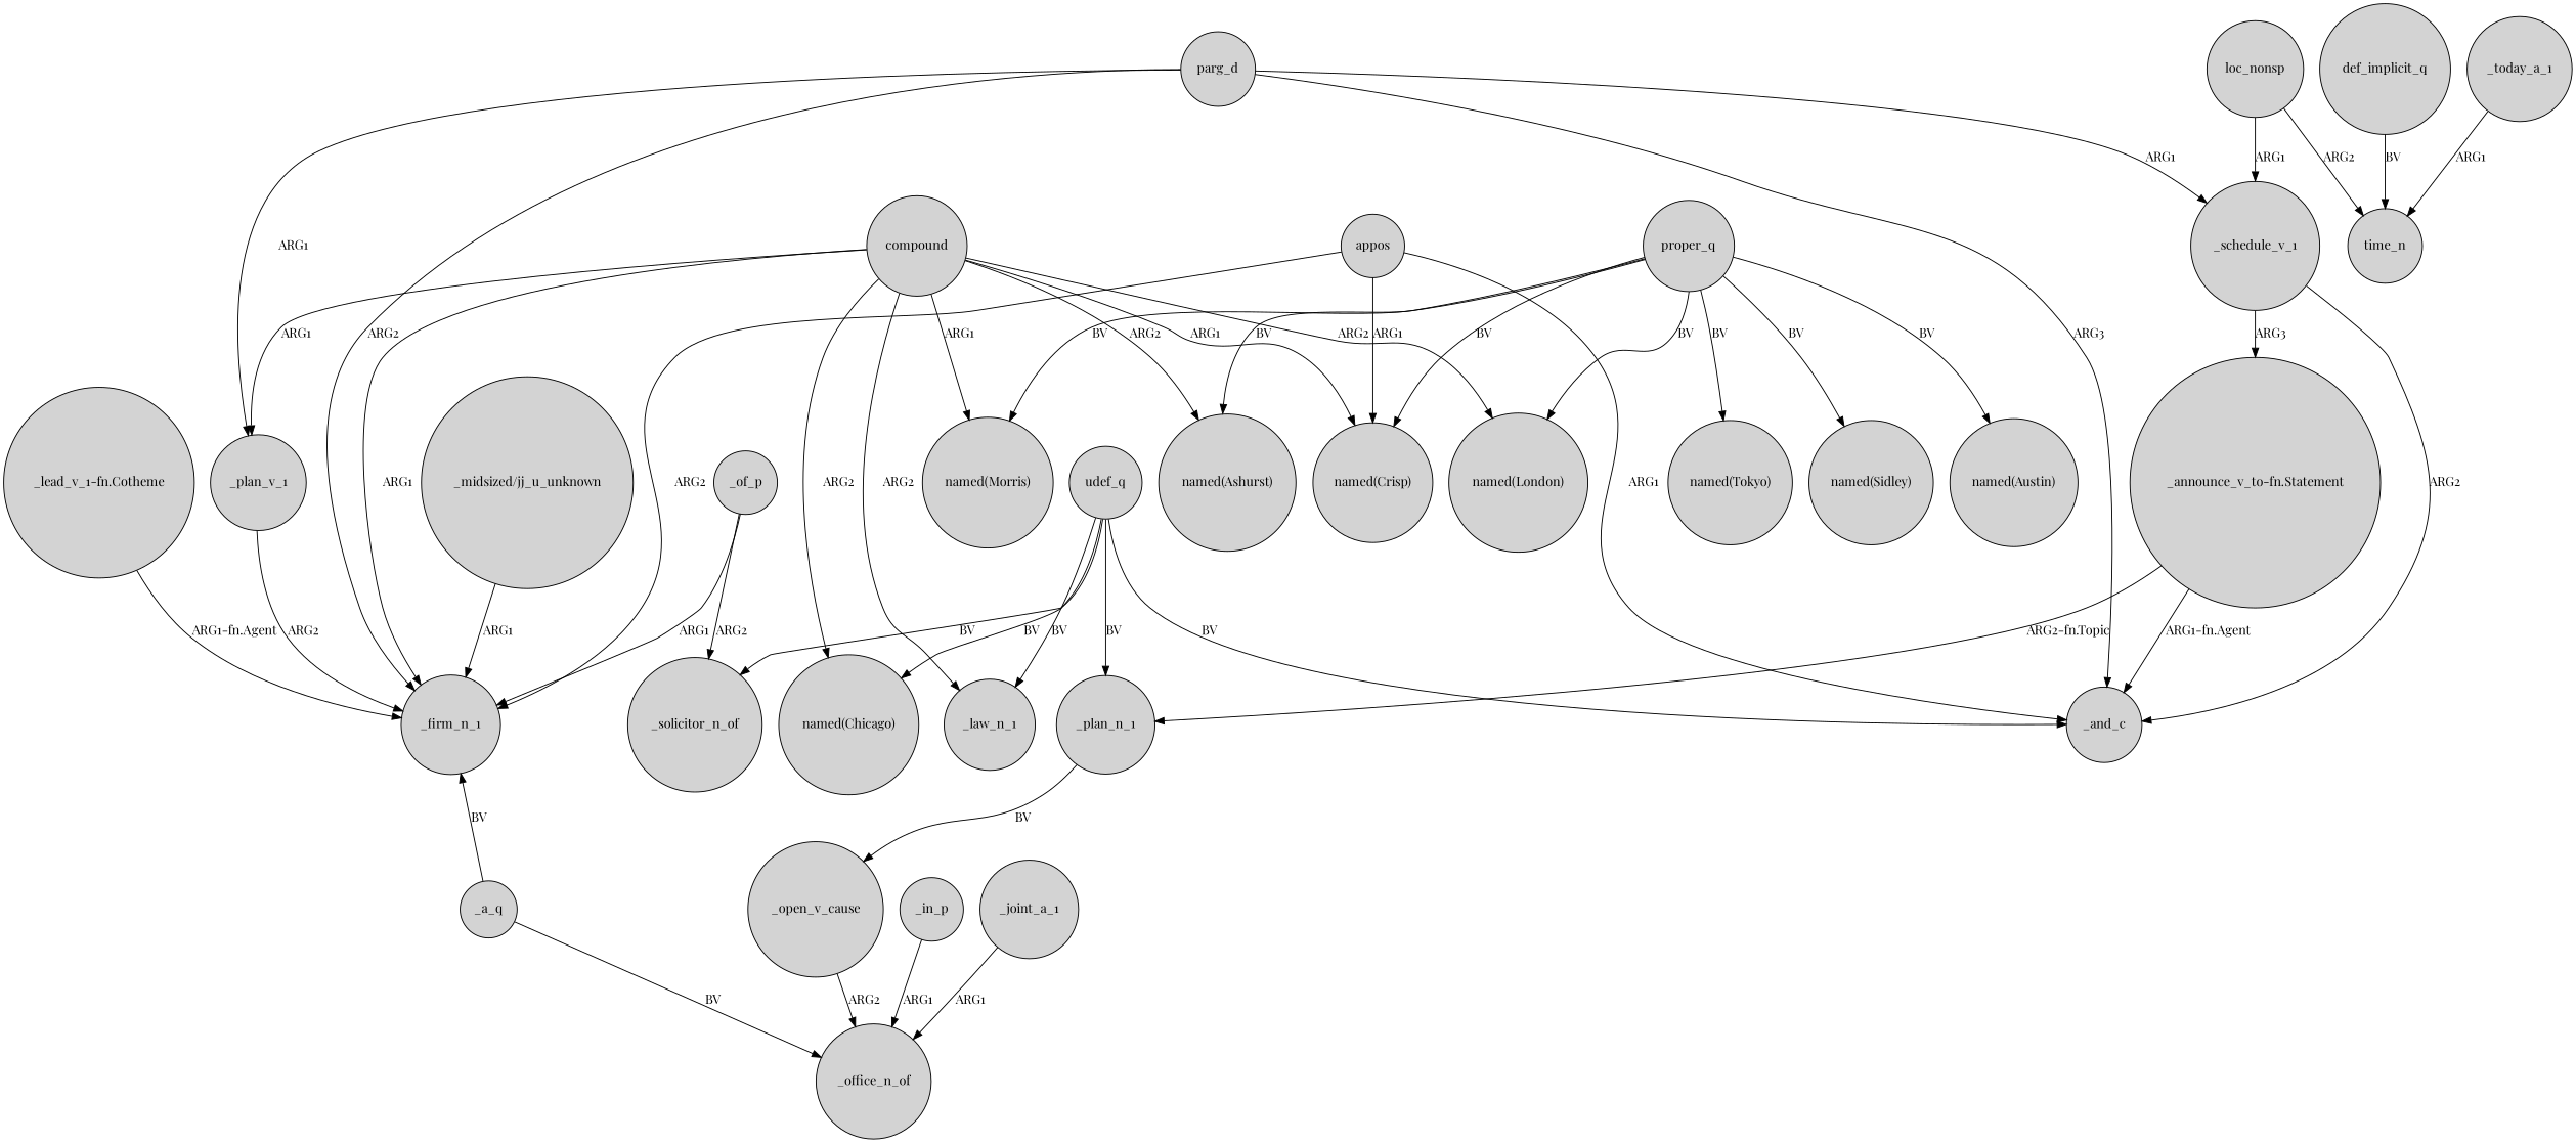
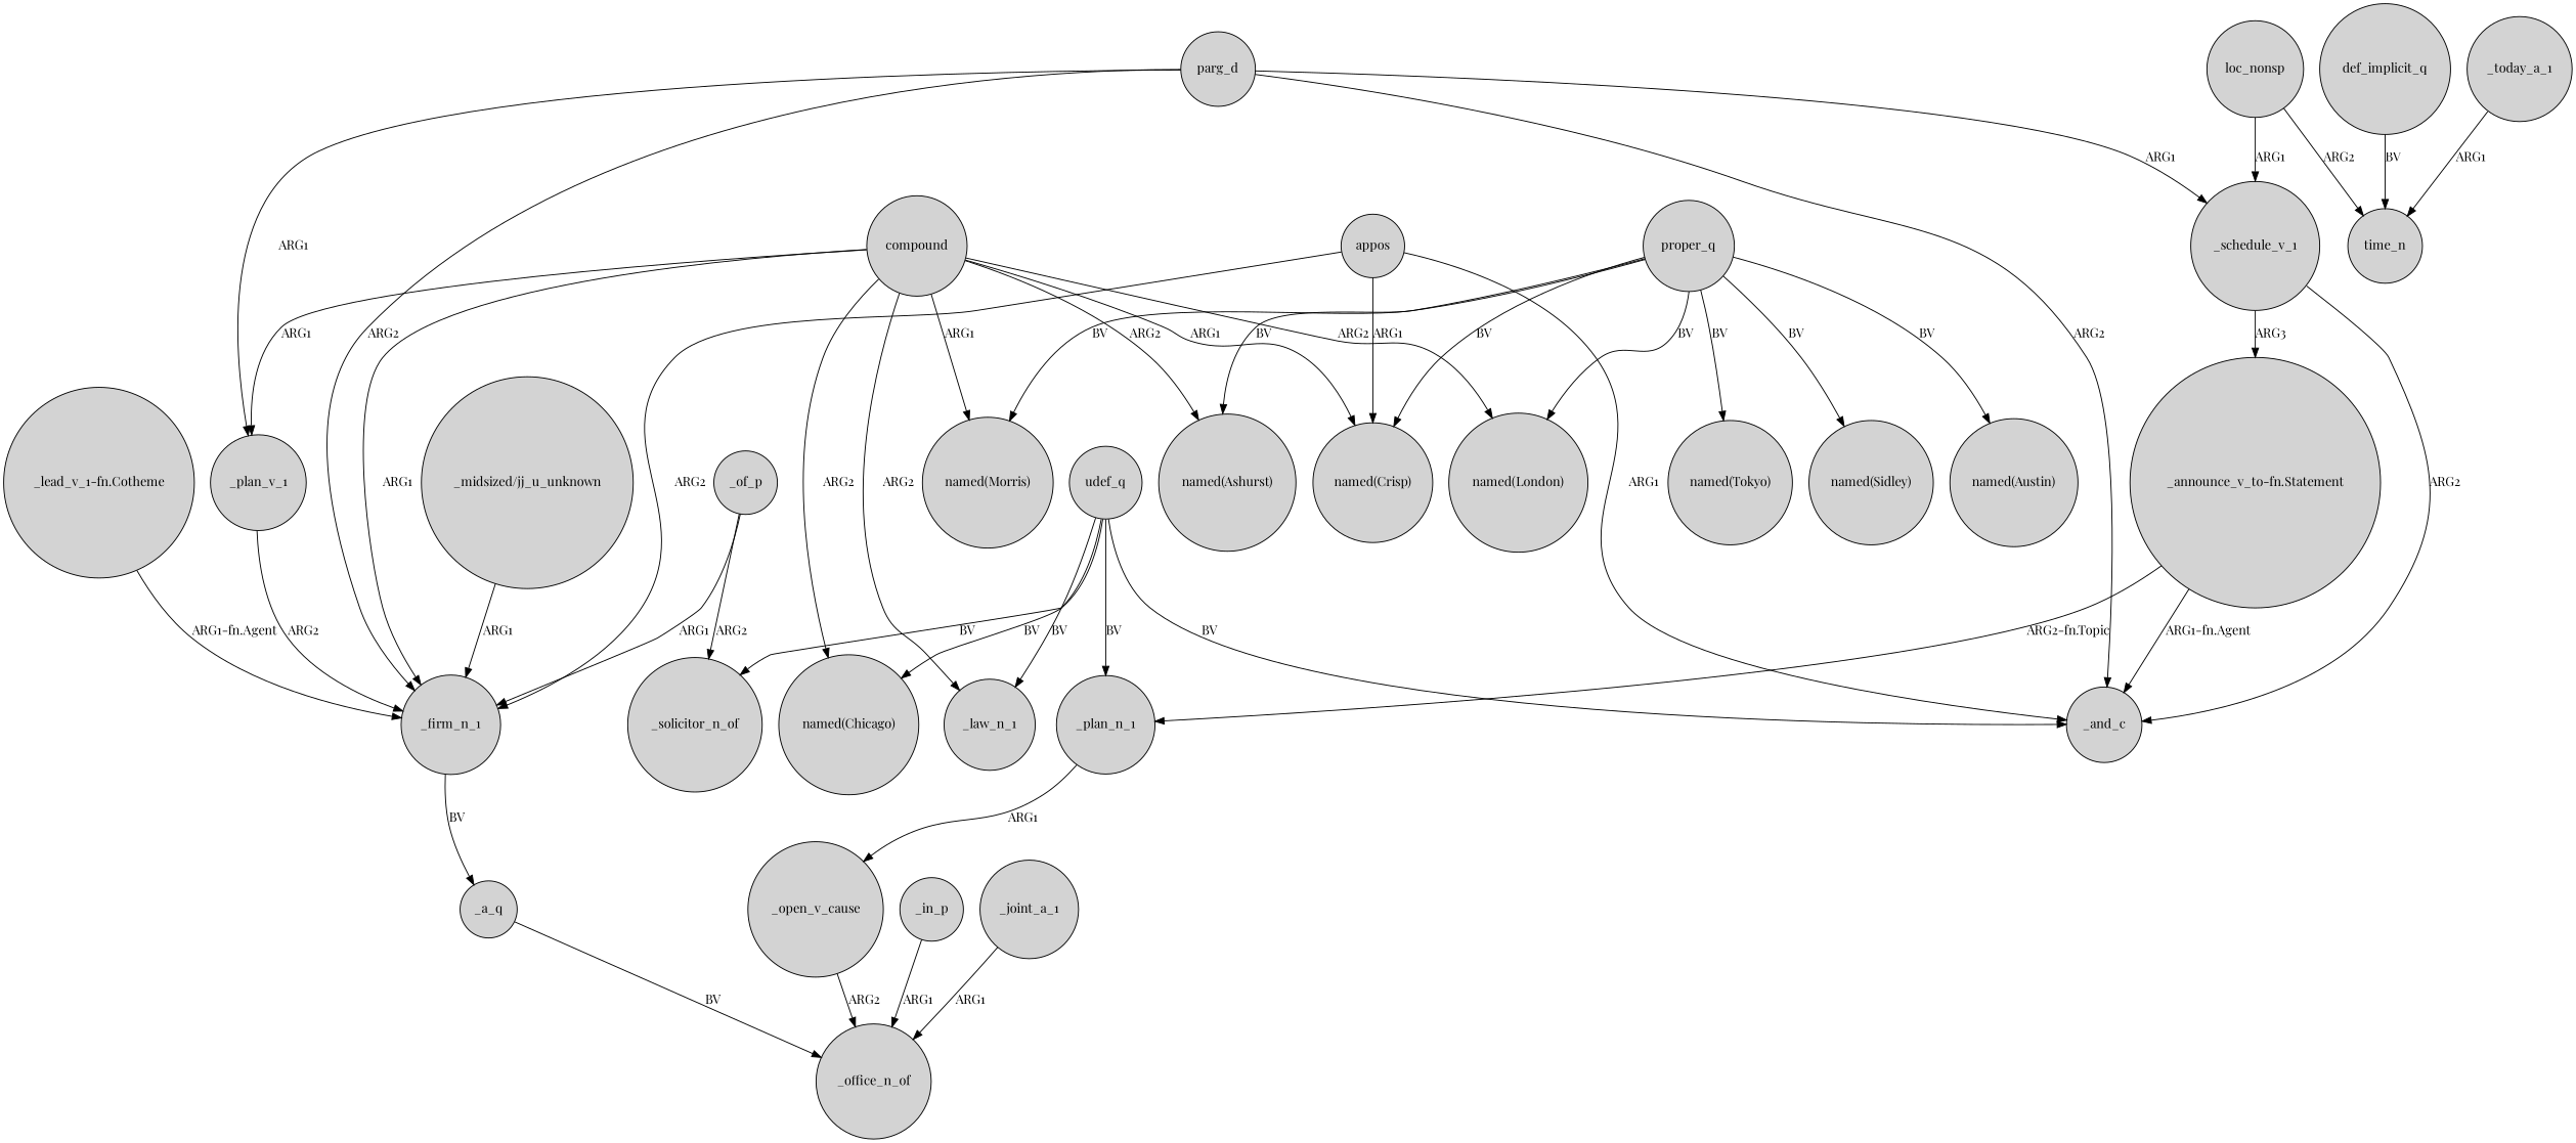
  digraph {
    fontname="Playfair Display"
    node [fontname="Playfair Display" shape=circle style=filled]
    edge [fontname="Playfair Display"]
    compound
    "named(Crisp)"
    _firm_n_1
    "named(Chicago)"
    "named(Ashurst)"
    n6 [label=_plan_v_1]
    _law_n_1
    "named(Morris)"
    "named(London)"
    "_announce_v_to-fn.Statement"
    _plan_n_1
    _and_c
    _open_v_cause
    _office_n_of
    "_midsized/jj_u_unknown"
    _of_p
    _solicitor_n_of
    _today_a_1
    time_n
    appos
    udef_q
    _schedule_v_1
    def_implicit_q
    proper_q
    "named(Tokyo)"
    "named(Sidley)"
    "named(Austin)"
    _a_q
    _in_p
    parg_d
    loc_nonsp
    _joint_a_1
    "_lead_v_1-fn.Cotheme"
    compound -> "named(Crisp)" [label=ARG1]
    compound -> _firm_n_1 [label=ARG1]
    compound -> "named(Chicago)" [label=ARG2]
    compound -> "named(Ashurst)" [label=ARG2]
    compound -> n6 [label=ARG1]
    compound -> _law_n_1 [label=ARG2]
    compound -> "named(Morris)" [label=ARG1]
    compound -> "named(London)" [label=ARG2]
    n6 -> _firm_n_1 [label=ARG2]
    "_announce_v_to-fn.Statement" -> _plan_n_1 [label="ARG2-fn.Topic"]
    "_announce_v_to-fn.Statement" -> _and_c [label="ARG1-fn.Agent"]
-   _plan_n_1 -> _open_v_cause [label=BV]
+   _plan_n_1 -> _open_v_cause [label=ARG1]
    _open_v_cause -> _office_n_of [label=ARG2]
    "_midsized/jj_u_unknown" -> _firm_n_1 [label=ARG1]
    _of_p -> _firm_n_1 [label=ARG1]
    _of_p -> _solicitor_n_of [label=ARG2]
    _today_a_1 -> time_n [label=ARG1]
    appos -> "named(Crisp)" [label=ARG1]
    appos -> _firm_n_1 [label=ARG2]
    appos -> _and_c [label=ARG1]
    udef_q -> "named(Chicago)" [label=BV]
    udef_q -> _law_n_1 [label=BV]
    udef_q -> _plan_n_1 [label=BV]
    udef_q -> _and_c [label=BV]
    udef_q -> _solicitor_n_of [label=BV]
    _schedule_v_1 -> "_announce_v_to-fn.Statement" [label=ARG3]
    _schedule_v_1 -> _and_c [label=ARG2]
    def_implicit_q -> time_n [label=BV]
    proper_q -> "named(Crisp)" [label=BV]
    proper_q -> "named(Ashurst)" [label=BV]
    proper_q -> "named(Morris)" [label=BV]
    proper_q -> "named(London)" [label=BV]
    proper_q -> "named(Tokyo)" [label=BV]
    proper_q -> "named(Sidley)" [label=BV]
    proper_q -> "named(Austin)" [label=BV]
-   _a_q -> _firm_n_1 [label=BV]
+   _firm_n_1 -> _a_q [label=BV]
    _a_q -> _office_n_of [label=BV]
    _in_p -> _office_n_of [label=ARG1]
    parg_d -> _firm_n_1 [label=ARG2]
    parg_d -> n6 [label=ARG1]
-   parg_d -> _and_c [label=ARG3]
+   parg_d -> _and_c [label=ARG2]
    parg_d -> _schedule_v_1 [label=ARG1]
    loc_nonsp -> time_n [label=ARG2]
    loc_nonsp -> _schedule_v_1 [label=ARG1]
    _joint_a_1 -> _office_n_of [label=ARG1]
    "_lead_v_1-fn.Cotheme" -> _firm_n_1 [label="ARG1-fn.Agent"]
  }
